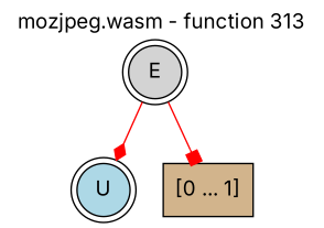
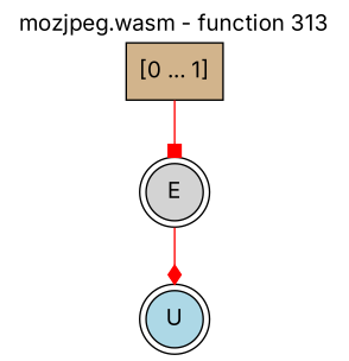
  digraph {
    fontname=Inter
    label="mozjpeg.wasm - function 313"
    labelfontcolor=black
    labelfontname=Helvetica
    labelfontsize=16
    labelloc=t
    node [fontname=Inter shape=doublecircle style=filled]
    edge [color=red fontname=Inter]
    E [fillcolor=lightgrey]
    U [fillcolor=lightblue]
    n3 [color=black fillcolor=tan label="[0 ... 1]" shape=box style="solid,filled"]
    E -> U [arrowhead=diamond]
-   E -> n3 [arrowhead=box]
+   n3 -> E [arrowhead=box]
  }
